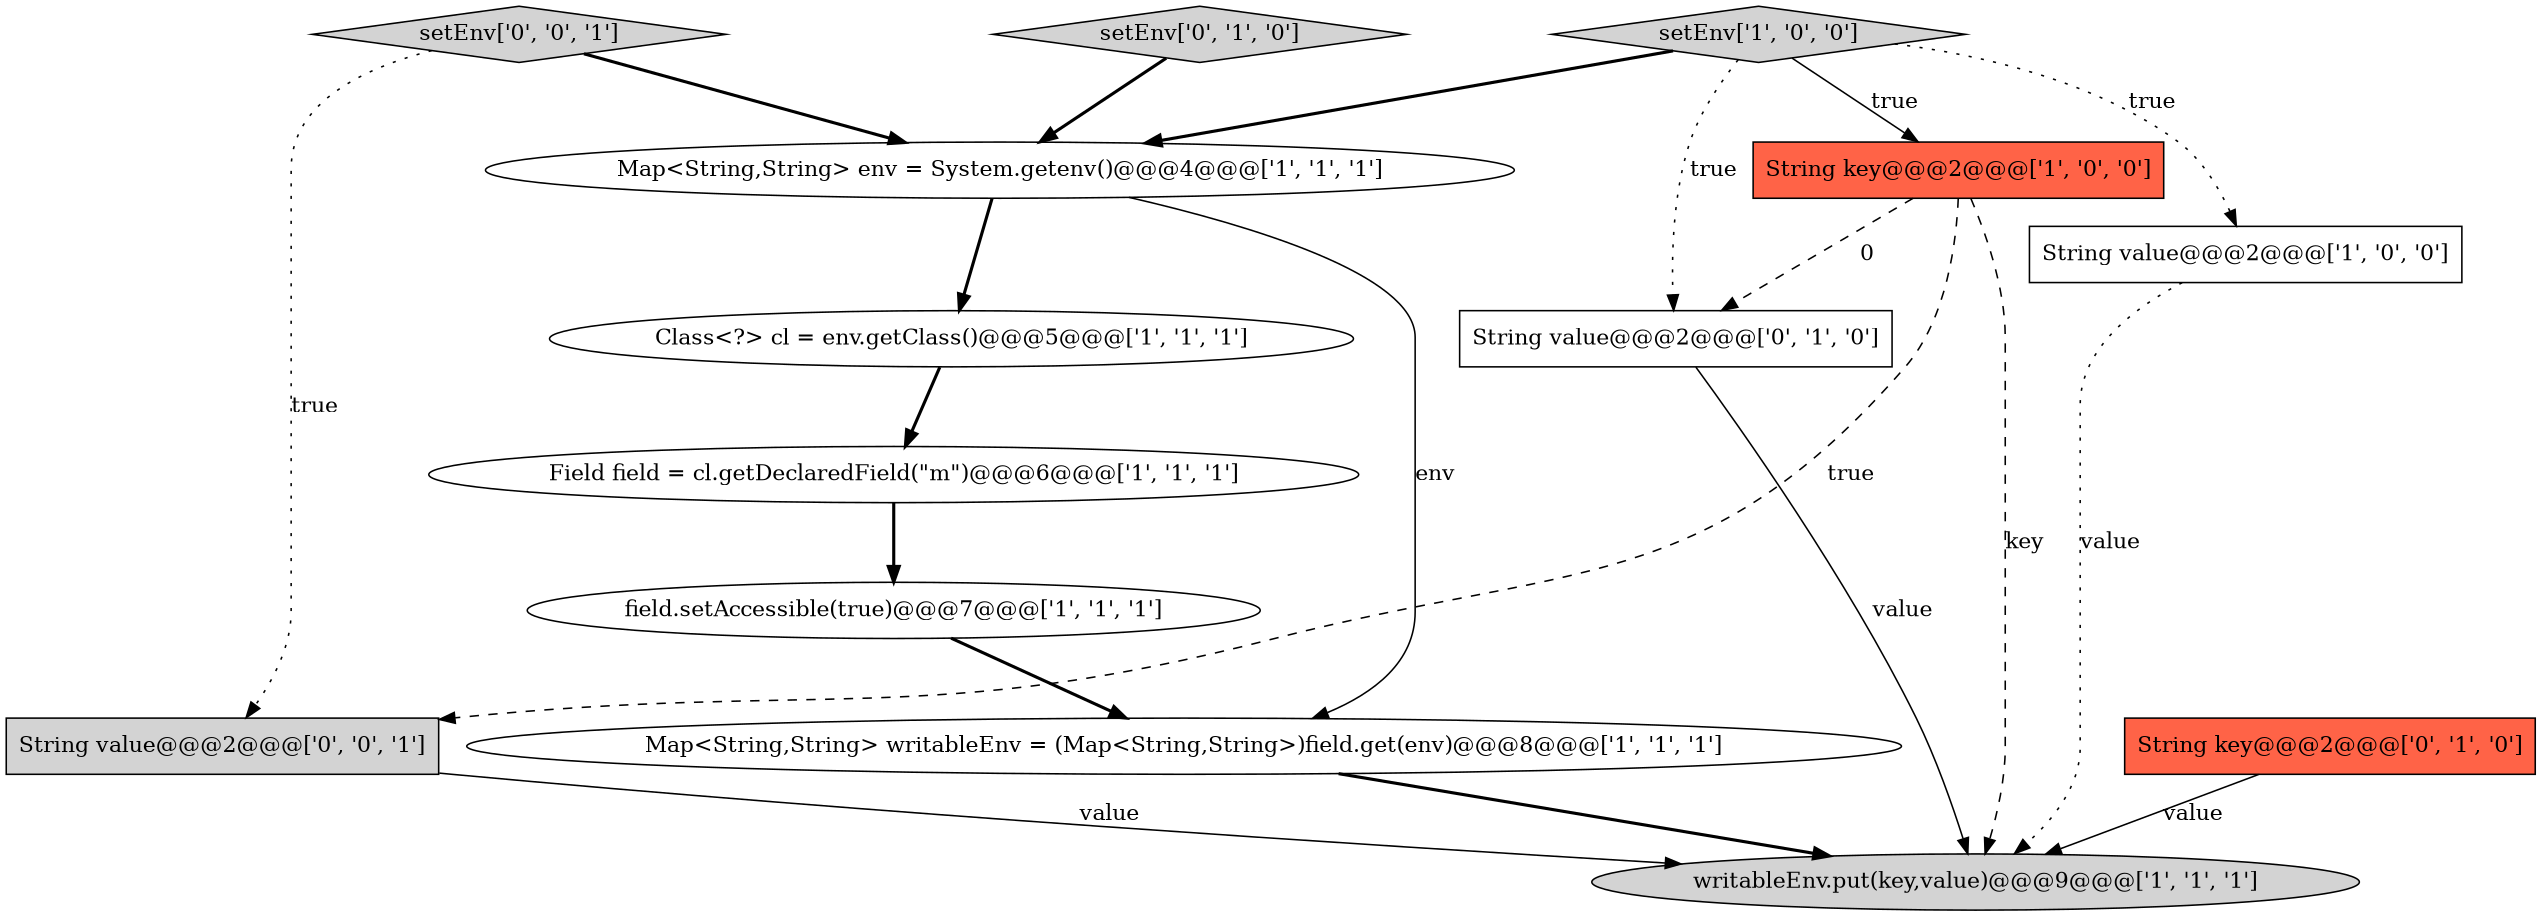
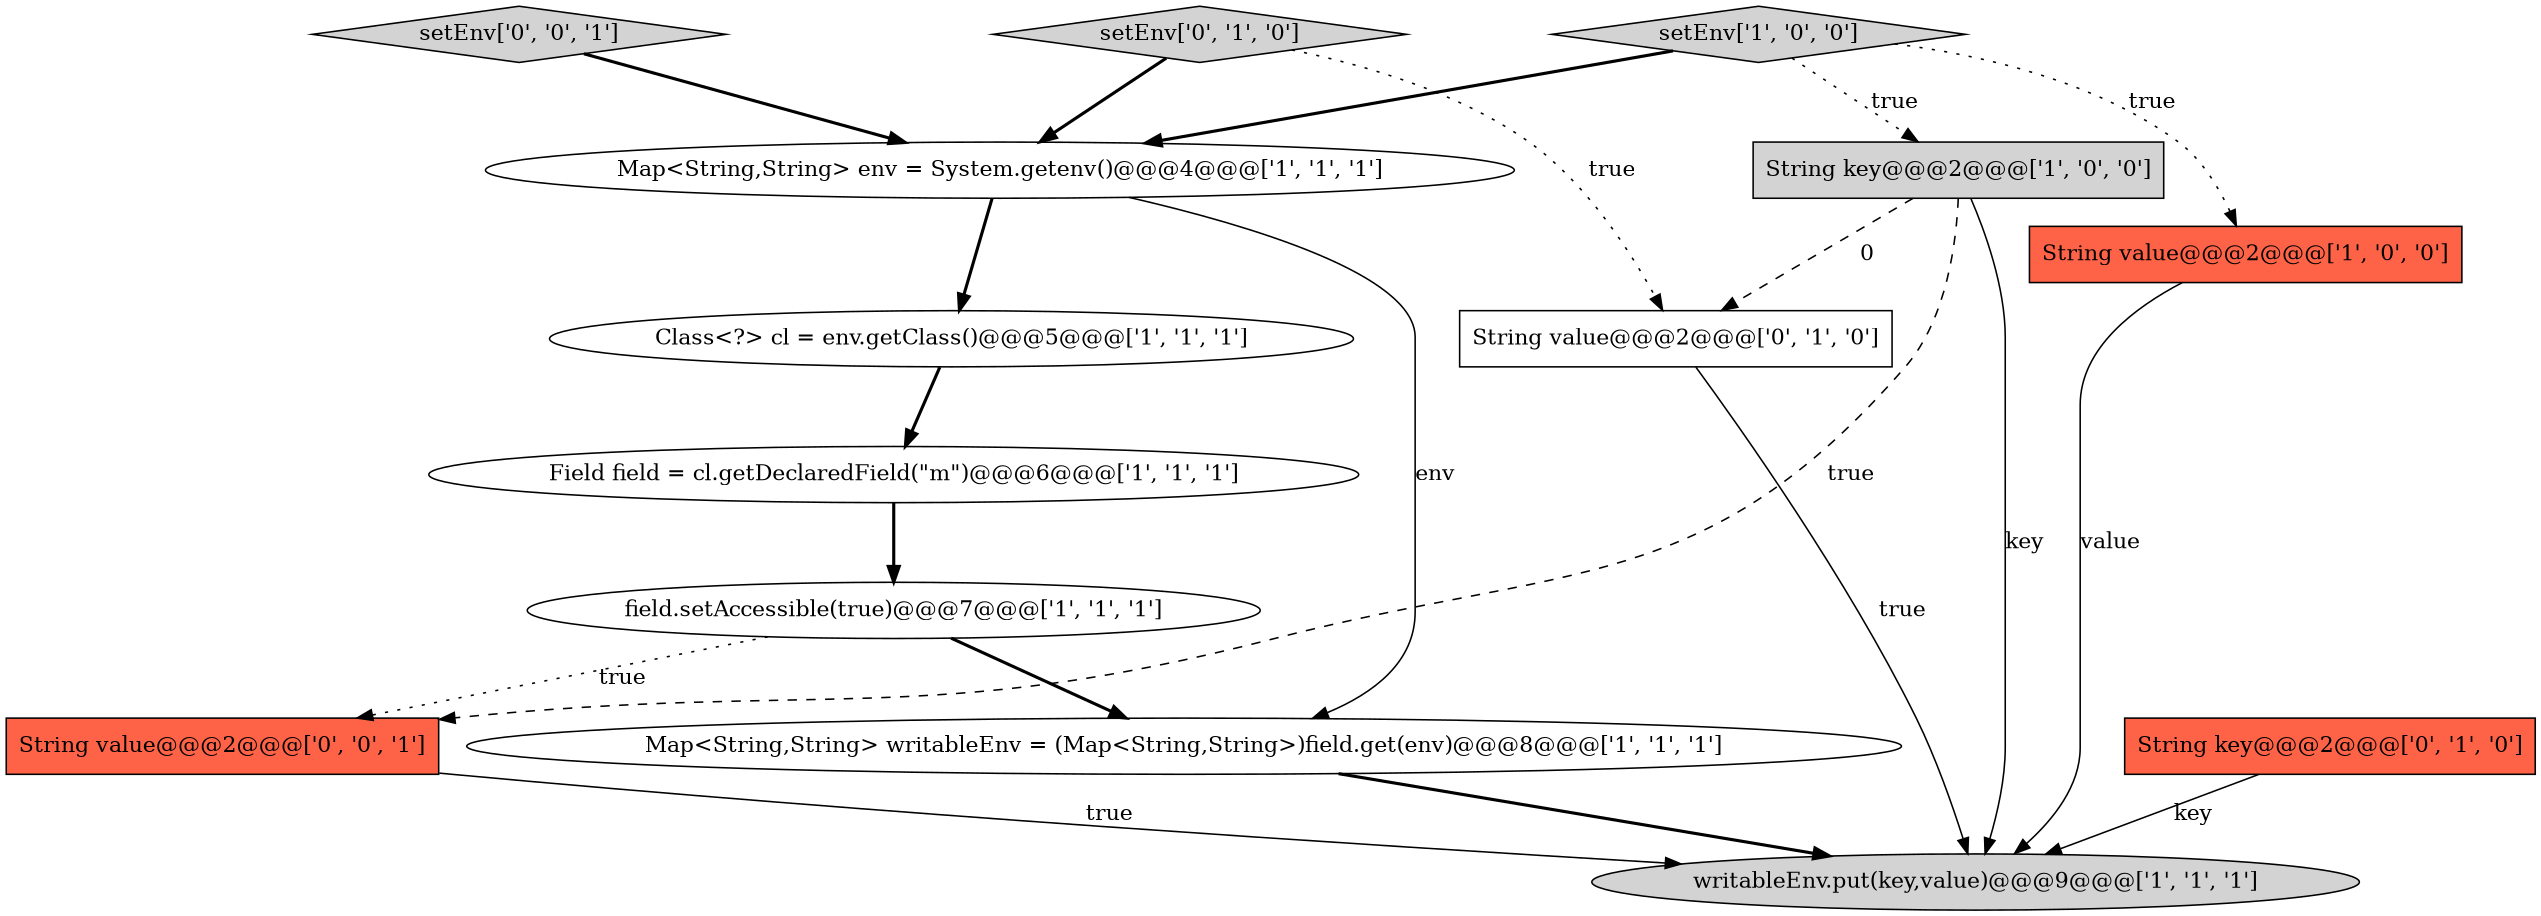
  digraph {
    node [fillcolor=white shape=ellipse style=filled]
    edge [style=bold]
    n1 [label="Map<String,String> writableEnv = (Map<String,String>)field.get(env)@@@8@@@['1', '1', '1']"]
    n2 [fillcolor=lightgray label="writableEnv.put(key,value)@@@9@@@['1', '1', '1']"]
    n3 [fillcolor=lightgray label="setEnv['0', '0', '1']" shape=diamond]
-   n4 [fillcolor=lightgray label="String value@@@2@@@['0', '0', '1']" shape=box]
+   n4 [fillcolor=tomato label="String value@@@2@@@['0', '0', '1']" shape=box]
    n5 [label="Map<String,String> env = System.getenv()@@@4@@@['1', '1', '1']"]
    n6 [label="Class<?> cl = env.getClass()@@@5@@@['1', '1', '1']"]
    n7 [label="Field field = cl.getDeclaredField(\"m\")@@@6@@@['1', '1', '1']"]
    n8 [label="field.setAccessible(true)@@@7@@@['1', '1', '1']"]
-   n9 [label="String value@@@2@@@['1', '0', '0']" shape=box]
+   n9 [fillcolor=tomato label="String value@@@2@@@['1', '0', '0']" shape=box]
    n10 [fillcolor=lightgray label="setEnv['1', '0', '0']" shape=diamond]
-   n11 [fillcolor=tomato label="String key@@@2@@@['1', '0', '0']" shape=box]
+   n11 [fillcolor=lightgray label="String key@@@2@@@['1', '0', '0']" shape=box]
    n12 [label="String value@@@2@@@['0', '1', '0']" shape=box]
    n13 [fillcolor=tomato label="String key@@@2@@@['0', '1', '0']" shape=box]
    n14 [fillcolor=lightgray label="setEnv['0', '1', '0']" shape=diamond]
    n1 -> n2
-   n3 -> n4 [label=true style=dotted]
+   n8 -> n4 [label=true style=dotted]
    n3 -> n5
-   n4 -> n2 [label=value style=solid]
+   n4 -> n2 [label=true style=solid]
    n5 -> n1 [label=env style=solid]
    n5 -> n6
    n6 -> n7
    n7 -> n8
    n8 -> n1
-   n9 -> n2 [label=value style=dotted]
+   n9 -> n2 [label=value style=solid]
    n10 -> n5
    n10 -> n9 [label=true style=dotted]
-   n10 -> n11 [label=true style=solid]
-   n11 -> n2 [label=key style=dashed]
+   n10 -> n11 [label=true style=dotted]
+   n11 -> n2 [label=key style=solid]
    n11 -> n4 [label=true style=dashed]
    n11 -> n12 [label=0 style=dashed]
-   n12 -> n2 [label=value style=solid]
-   n13 -> n2 [label=value style=solid]
+   n12 -> n2 [label=true style=solid]
+   n13 -> n2 [label=key style=solid]
    n14 -> n5
-   n10 -> n12 [label=true style=dotted]
+   n14 -> n12 [label=true style=dotted]
  }
